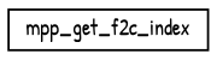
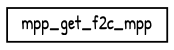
  digraph {
    rankdir=LR
    fontname="Patrick Hand"
-   n1 [color=black fillcolor=white fontname="Patrick Hand" fontsize=10 height=0.2 label=mpp_get_f2c_index shape=record style=filled width=0.4]
+   n1 [color=black fillcolor=white fontname="Patrick Hand" fontsize=10 height=0.2 label=mpp_get_f2c_mpp shape=record style=filled width=0.4]
  }
